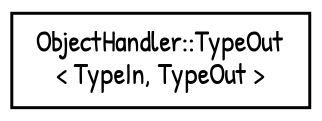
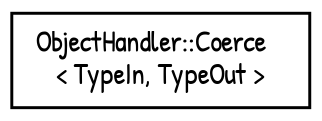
  digraph {
    rankdir=LR
    fontname="Patrick Hand"
-   n1 [color=black fillcolor=white fontname="Patrick Hand" fontsize=10 height=0.2 label="ObjectHandler::TypeOut\l\< TypeIn, TypeOut \>" shape=record style=filled width=0.4]
+   n1 [color=black fillcolor=white fontname="Patrick Hand" fontsize=10 height=0.2 label="ObjectHandler::Coerce\l\< TypeIn, TypeOut \>" shape=record style=filled width=0.4]
  }
